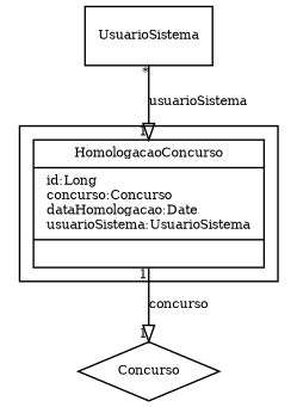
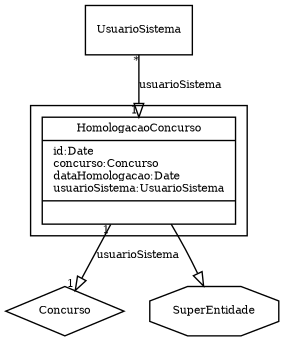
  digraph {
    fontname="Times-Roman"
    fontsize=8
    node [fontname="Times-Roman" fontsize=8]
    edge [arrowhead=onormal fontname="Times-Roman" fontsize=8 headlabel=1]
-   n1 [label="{HomologacaoConcurso|id:Long\lconcurso:Concurso\ldataHomologacao:Date\lusuarioSistema:UsuarioSistema\l|\l}" shape=record]
+   n1 [label="{HomologacaoConcurso|id:Date\lconcurso:Concurso\ldataHomologacao:Date\lusuarioSistema:UsuarioSistema\l|\l}" shape=record]
    Concurso [shape=diamond]
+   SuperEntidade [shape=octagon]
    UsuarioSistema [shape=box]
    subgraph cluster_1 {
      n1
    }
-   n1 -> Concurso [label=concurso taillabel=1]
+   n1 -> Concurso [label=usuarioSistema taillabel=1]
+   n1 -> SuperEntidade [headlabel=""]
    UsuarioSistema -> n1 [label=usuarioSistema taillabel="*"]
  }
